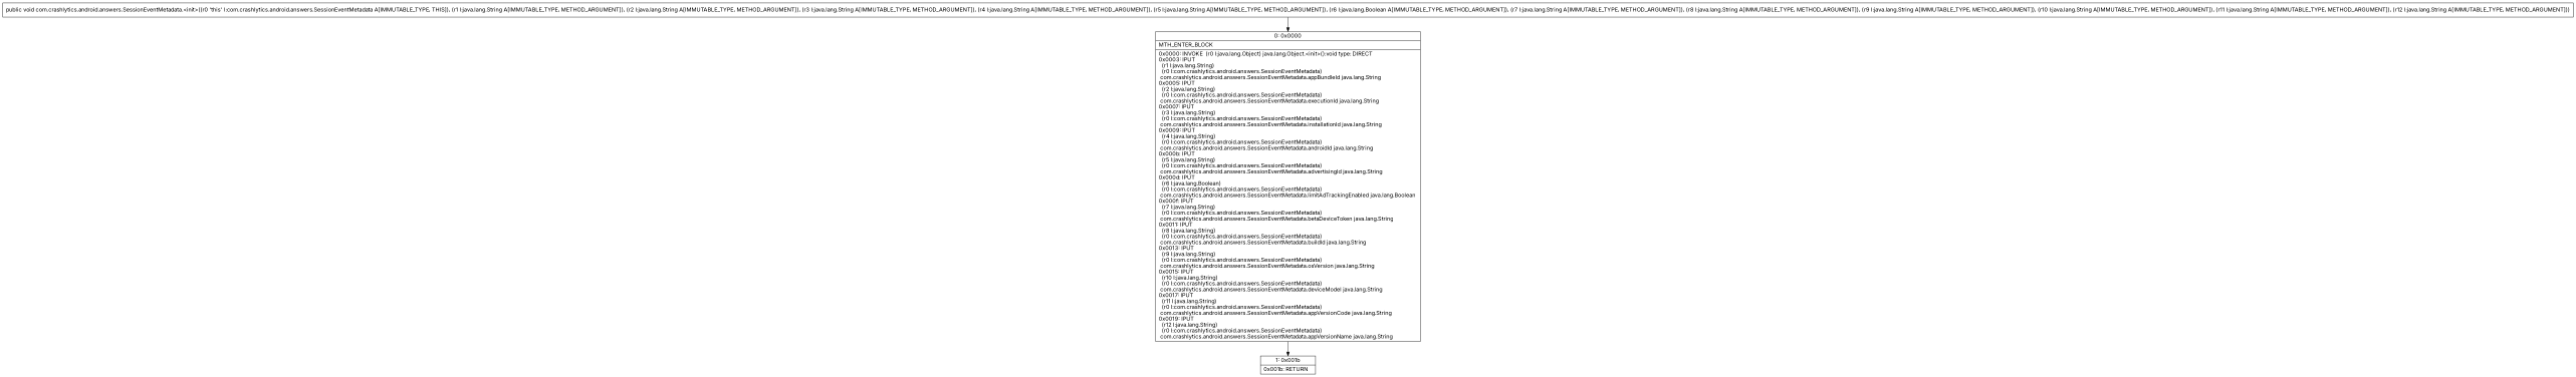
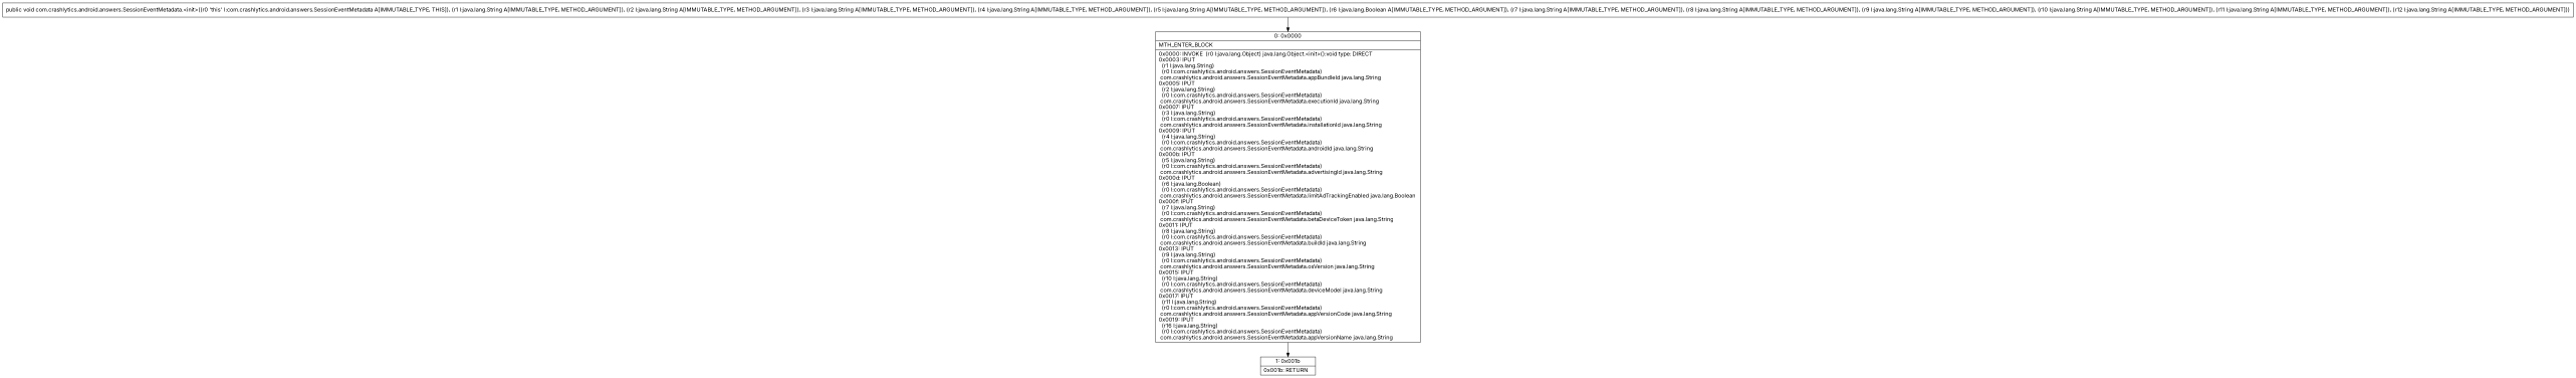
  digraph {
    fontname=Inter
    node [shape=record fontname=Inter]
    edge [fontname=Inter]
-   n1 [label="{0\:\ 0x0000|MTH_ENTER_BLOCK\l|0x0000: INVOKE  (r0 I:java.lang.Object) java.lang.Object.\<init\>():void type: DIRECT \l0x0003: IPUT  \l  (r1 I:java.lang.String)\l  (r0 I:com.crashlytics.android.answers.SessionEventMetadata)\l com.crashlytics.android.answers.SessionEventMetadata.appBundleId java.lang.String \l0x0005: IPUT  \l  (r2 I:java.lang.String)\l  (r0 I:com.crashlytics.android.answers.SessionEventMetadata)\l com.crashlytics.android.answers.SessionEventMetadata.executionId java.lang.String \l0x0007: IPUT  \l  (r3 I:java.lang.String)\l  (r0 I:com.crashlytics.android.answers.SessionEventMetadata)\l com.crashlytics.android.answers.SessionEventMetadata.installationId java.lang.String \l0x0009: IPUT  \l  (r4 I:java.lang.String)\l  (r0 I:com.crashlytics.android.answers.SessionEventMetadata)\l com.crashlytics.android.answers.SessionEventMetadata.androidId java.lang.String \l0x000b: IPUT  \l  (r5 I:java.lang.String)\l  (r0 I:com.crashlytics.android.answers.SessionEventMetadata)\l com.crashlytics.android.answers.SessionEventMetadata.advertisingId java.lang.String \l0x000d: IPUT  \l  (r6 I:java.lang.Boolean)\l  (r0 I:com.crashlytics.android.answers.SessionEventMetadata)\l com.crashlytics.android.answers.SessionEventMetadata.limitAdTrackingEnabled java.lang.Boolean \l0x000f: IPUT  \l  (r7 I:java.lang.String)\l  (r0 I:com.crashlytics.android.answers.SessionEventMetadata)\l com.crashlytics.android.answers.SessionEventMetadata.betaDeviceToken java.lang.String \l0x0011: IPUT  \l  (r8 I:java.lang.String)\l  (r0 I:com.crashlytics.android.answers.SessionEventMetadata)\l com.crashlytics.android.answers.SessionEventMetadata.buildId java.lang.String \l0x0013: IPUT  \l  (r9 I:java.lang.String)\l  (r0 I:com.crashlytics.android.answers.SessionEventMetadata)\l com.crashlytics.android.answers.SessionEventMetadata.osVersion java.lang.String \l0x0015: IPUT  \l  (r10 I:java.lang.String)\l  (r0 I:com.crashlytics.android.answers.SessionEventMetadata)\l com.crashlytics.android.answers.SessionEventMetadata.deviceModel java.lang.String \l0x0017: IPUT  \l  (r11 I:java.lang.String)\l  (r0 I:com.crashlytics.android.answers.SessionEventMetadata)\l com.crashlytics.android.answers.SessionEventMetadata.appVersionCode java.lang.String \l0x0019: IPUT  \l  (r12 I:java.lang.String)\l  (r0 I:com.crashlytics.android.answers.SessionEventMetadata)\l com.crashlytics.android.answers.SessionEventMetadata.appVersionName java.lang.String \l}"]
+   n1 [label="{0\:\ 0x0000|MTH_ENTER_BLOCK\l|0x0000: INVOKE  (r0 I:java.lang.Object) java.lang.Object.\<init\>():void type: DIRECT \l0x0003: IPUT  \l  (r1 I:java.lang.String)\l  (r0 I:com.crashlytics.android.answers.SessionEventMetadata)\l com.crashlytics.android.answers.SessionEventMetadata.appBundleId java.lang.String \l0x0005: IPUT  \l  (r2 I:java.lang.String)\l  (r0 I:com.crashlytics.android.answers.SessionEventMetadata)\l com.crashlytics.android.answers.SessionEventMetadata.executionId java.lang.String \l0x0007: IPUT  \l  (r3 I:java.lang.String)\l  (r0 I:com.crashlytics.android.answers.SessionEventMetadata)\l com.crashlytics.android.answers.SessionEventMetadata.installationId java.lang.String \l0x0009: IPUT  \l  (r4 I:java.lang.String)\l  (r0 I:com.crashlytics.android.answers.SessionEventMetadata)\l com.crashlytics.android.answers.SessionEventMetadata.androidId java.lang.String \l0x000b: IPUT  \l  (r5 I:java.lang.String)\l  (r0 I:com.crashlytics.android.answers.SessionEventMetadata)\l com.crashlytics.android.answers.SessionEventMetadata.advertisingId java.lang.String \l0x000d: IPUT  \l  (r6 I:java.lang.Boolean)\l  (r0 I:com.crashlytics.android.answers.SessionEventMetadata)\l com.crashlytics.android.answers.SessionEventMetadata.limitAdTrackingEnabled java.lang.Boolean \l0x000f: IPUT  \l  (r7 I:java.lang.String)\l  (r0 I:com.crashlytics.android.answers.SessionEventMetadata)\l com.crashlytics.android.answers.SessionEventMetadata.betaDeviceToken java.lang.String \l0x0011: IPUT  \l  (r8 I:java.lang.String)\l  (r0 I:com.crashlytics.android.answers.SessionEventMetadata)\l com.crashlytics.android.answers.SessionEventMetadata.buildId java.lang.String \l0x0013: IPUT  \l  (r9 I:java.lang.String)\l  (r0 I:com.crashlytics.android.answers.SessionEventMetadata)\l com.crashlytics.android.answers.SessionEventMetadata.osVersion java.lang.String \l0x0015: IPUT  \l  (r10 I:java.lang.String)\l  (r0 I:com.crashlytics.android.answers.SessionEventMetadata)\l com.crashlytics.android.answers.SessionEventMetadata.deviceModel java.lang.String \l0x0017: IPUT  \l  (r11 I:java.lang.String)\l  (r0 I:com.crashlytics.android.answers.SessionEventMetadata)\l com.crashlytics.android.answers.SessionEventMetadata.appVersionCode java.lang.String \l0x0019: IPUT  \l  (r16 I:java.lang.String)\l  (r0 I:com.crashlytics.android.answers.SessionEventMetadata)\l com.crashlytics.android.answers.SessionEventMetadata.appVersionName java.lang.String \l}"]
    n2 [label="{1\:\ 0x001b|0x001b: RETURN   \l}"]
    n3 [label="{public void com.crashlytics.android.answers.SessionEventMetadata.\<init\>((r0 'this' I:com.crashlytics.android.answers.SessionEventMetadata A[IMMUTABLE_TYPE, THIS]), (r1 I:java.lang.String A[IMMUTABLE_TYPE, METHOD_ARGUMENT]), (r2 I:java.lang.String A[IMMUTABLE_TYPE, METHOD_ARGUMENT]), (r3 I:java.lang.String A[IMMUTABLE_TYPE, METHOD_ARGUMENT]), (r4 I:java.lang.String A[IMMUTABLE_TYPE, METHOD_ARGUMENT]), (r5 I:java.lang.String A[IMMUTABLE_TYPE, METHOD_ARGUMENT]), (r6 I:java.lang.Boolean A[IMMUTABLE_TYPE, METHOD_ARGUMENT]), (r7 I:java.lang.String A[IMMUTABLE_TYPE, METHOD_ARGUMENT]), (r8 I:java.lang.String A[IMMUTABLE_TYPE, METHOD_ARGUMENT]), (r9 I:java.lang.String A[IMMUTABLE_TYPE, METHOD_ARGUMENT]), (r10 I:java.lang.String A[IMMUTABLE_TYPE, METHOD_ARGUMENT]), (r11 I:java.lang.String A[IMMUTABLE_TYPE, METHOD_ARGUMENT]), (r12 I:java.lang.String A[IMMUTABLE_TYPE, METHOD_ARGUMENT])) }"]
    n1 -> n2
    n3 -> n1
  }
